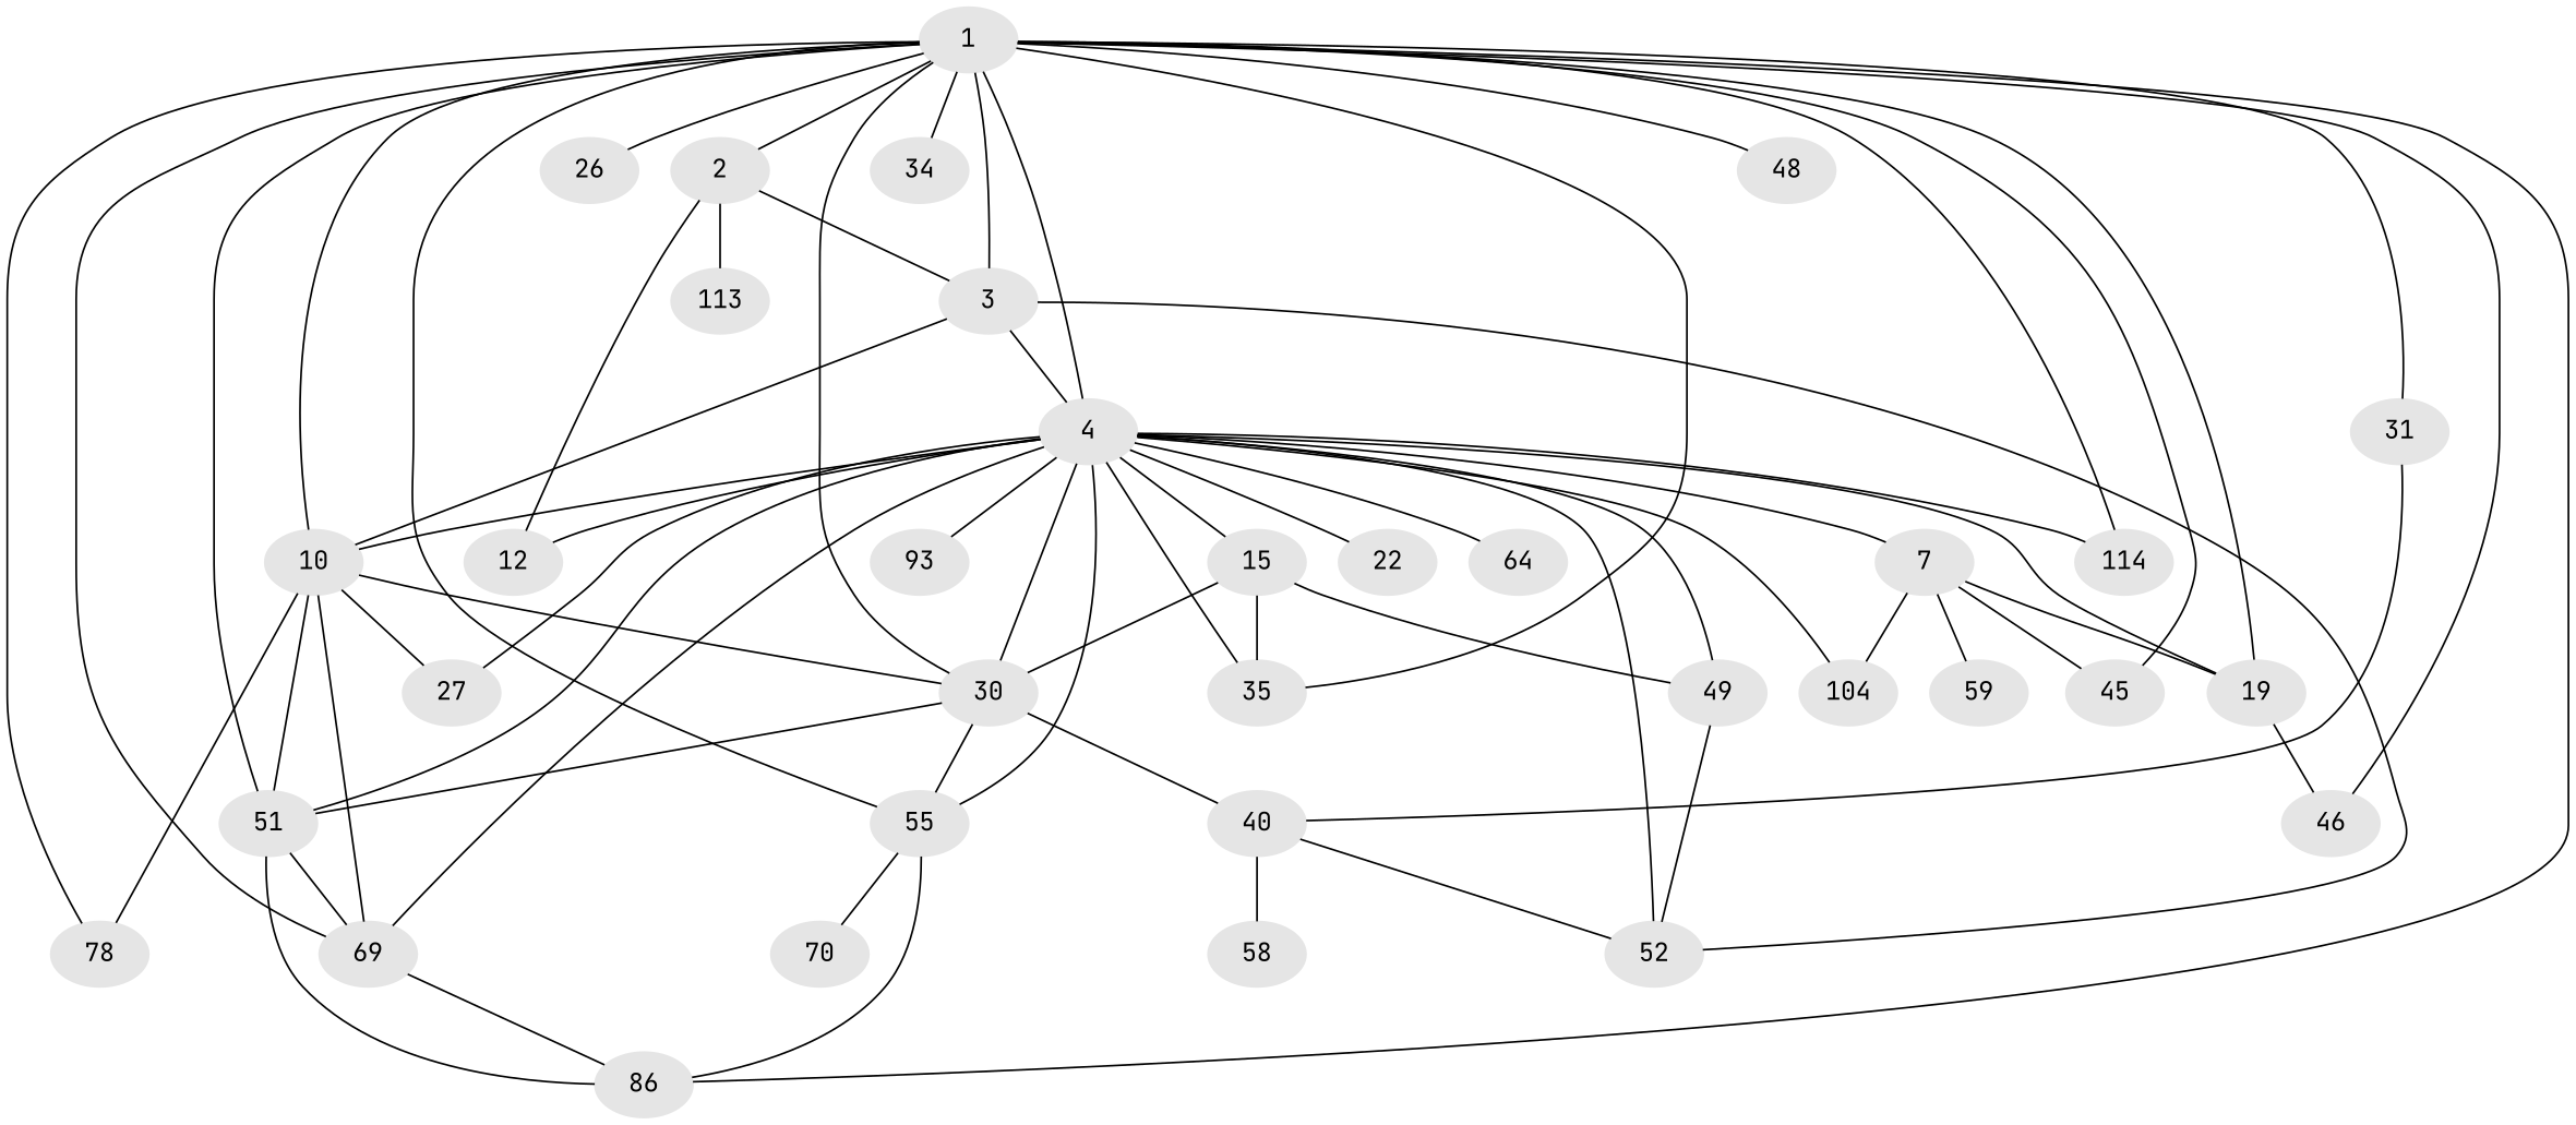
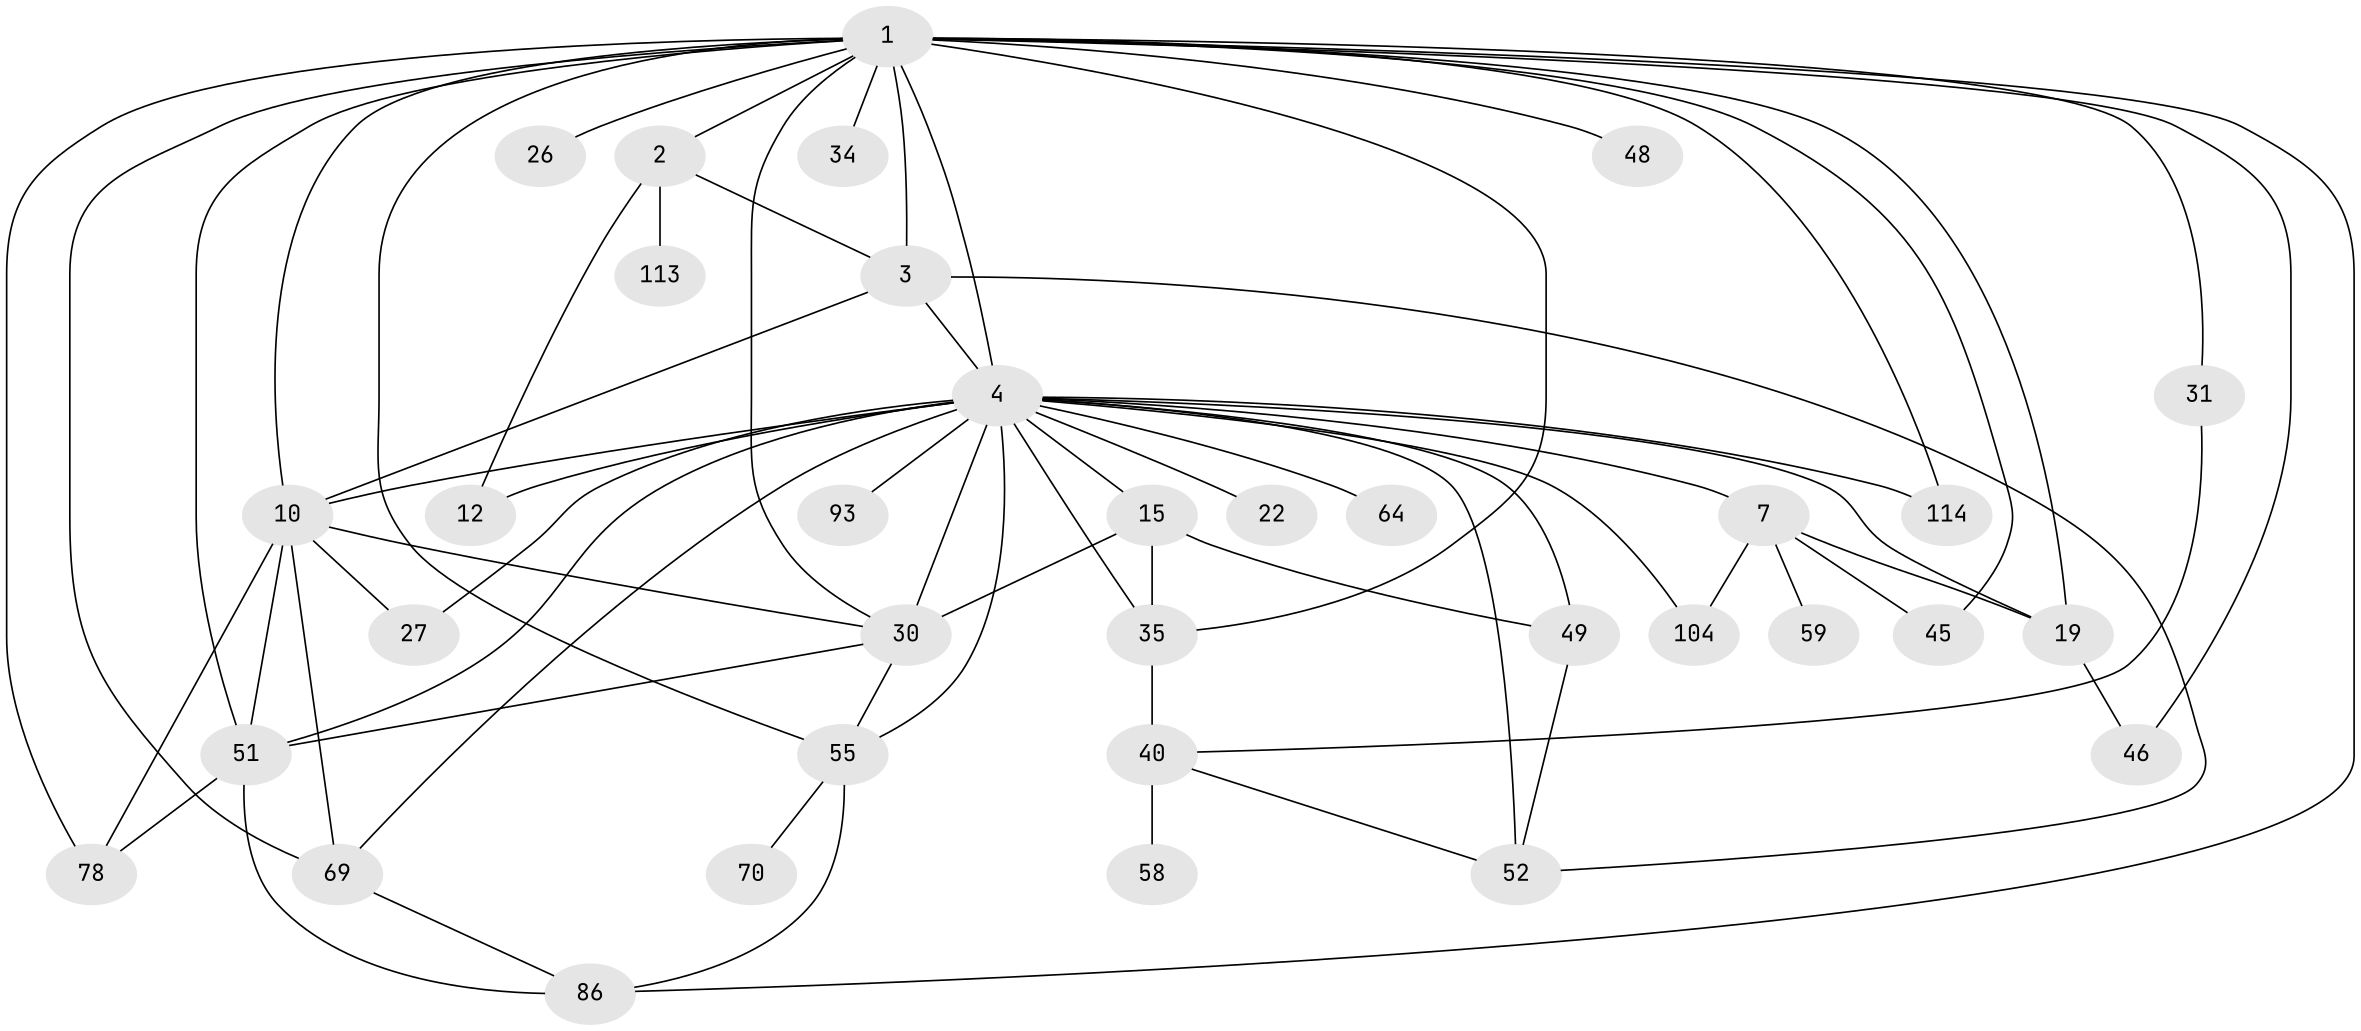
  graph {
    fontname="JetBrains Mono"
    node [color=gray90 fontname="JetBrains Mono" style=filled]
    edge [fontname="JetBrains Mono"]
    1 [super="+20"]
    2
    3 [super="+38+11"]
    4 [super="+23+5+6"]
    10 [super="+90+42+73+56+39"]
    19 [super="+62+102"]
    26
    30 [super="+47+75"]
    31
    34
    35
    45 [super="+84"]
    46
    48
    51 [super="+105+106"]
    55 [super="+61+103+65"]
    69 [super="+76+87"]
    78 [super="+92"]
    86 [super="+97+100"]
    114
    12 [super="+44+14+67"]
    113
    52 [super="+98"]
    7 [super="+71+9"]
    15 [super="+88"]
    22
    27
    49 [super="+99+54"]
    64
    93
    104
    40 [super="+60+72+117"]
    70
    n34 [label=59]
    58
    1 -- 2
    1 -- 3
    1 -- 4 [weight=2]
    1 -- 10 [weight=2]
    1 -- 19
    1 -- 26
    1 -- 30
    1 -- 31
    1 -- 34
    1 -- 35
    1 -- 45
    1 -- 46
    1 -- 48
    1 -- 51
    1 -- 55 [weight=2]
    1 -- 69
    1 -- 78
    1 -- 86
    1 -- 114
    2 -- 3
    2 -- 12
    2 -- 113
    3 -- 4
    3 -- 10
    3 -- 52
    4 -- 10 [weight=4]
    4 -- 19
    4 -- 30 [weight=3]
    4 -- 35
    4 -- 51
    4 -- 55 [weight=2]
    4 -- 69
    4 -- 114
    4 -- 12 [weight=4]
    4 -- 52
    4 -- 7 [weight=3]
    4 -- 15
    4 -- 22
    4 -- 27
    4 -- 49 [weight=2]
    4 -- 64
    4 -- 93
    4 -- 104
    10 -- 30 [weight=2]
    10 -- 51
    10 -- 69
    10 -- 78
    10 -- 27
    19 -- 46
    30 -- 51
    30 -- 55
-   30 -- 40 [weight=2]
+   35 -- 40 [weight=2]
    31 -- 40
-   51 -- 69
+   51 -- 78
    51 -- 86
    55 -- 86
    55 -- 70
    69 -- 86
    7 -- 19
    7 -- 45
    7 -- 104
    7 -- n34
    15 -- 30
    15 -- 35
    15 -- 49
    49 -- 52
    40 -- 52
    40 -- 58
  }
